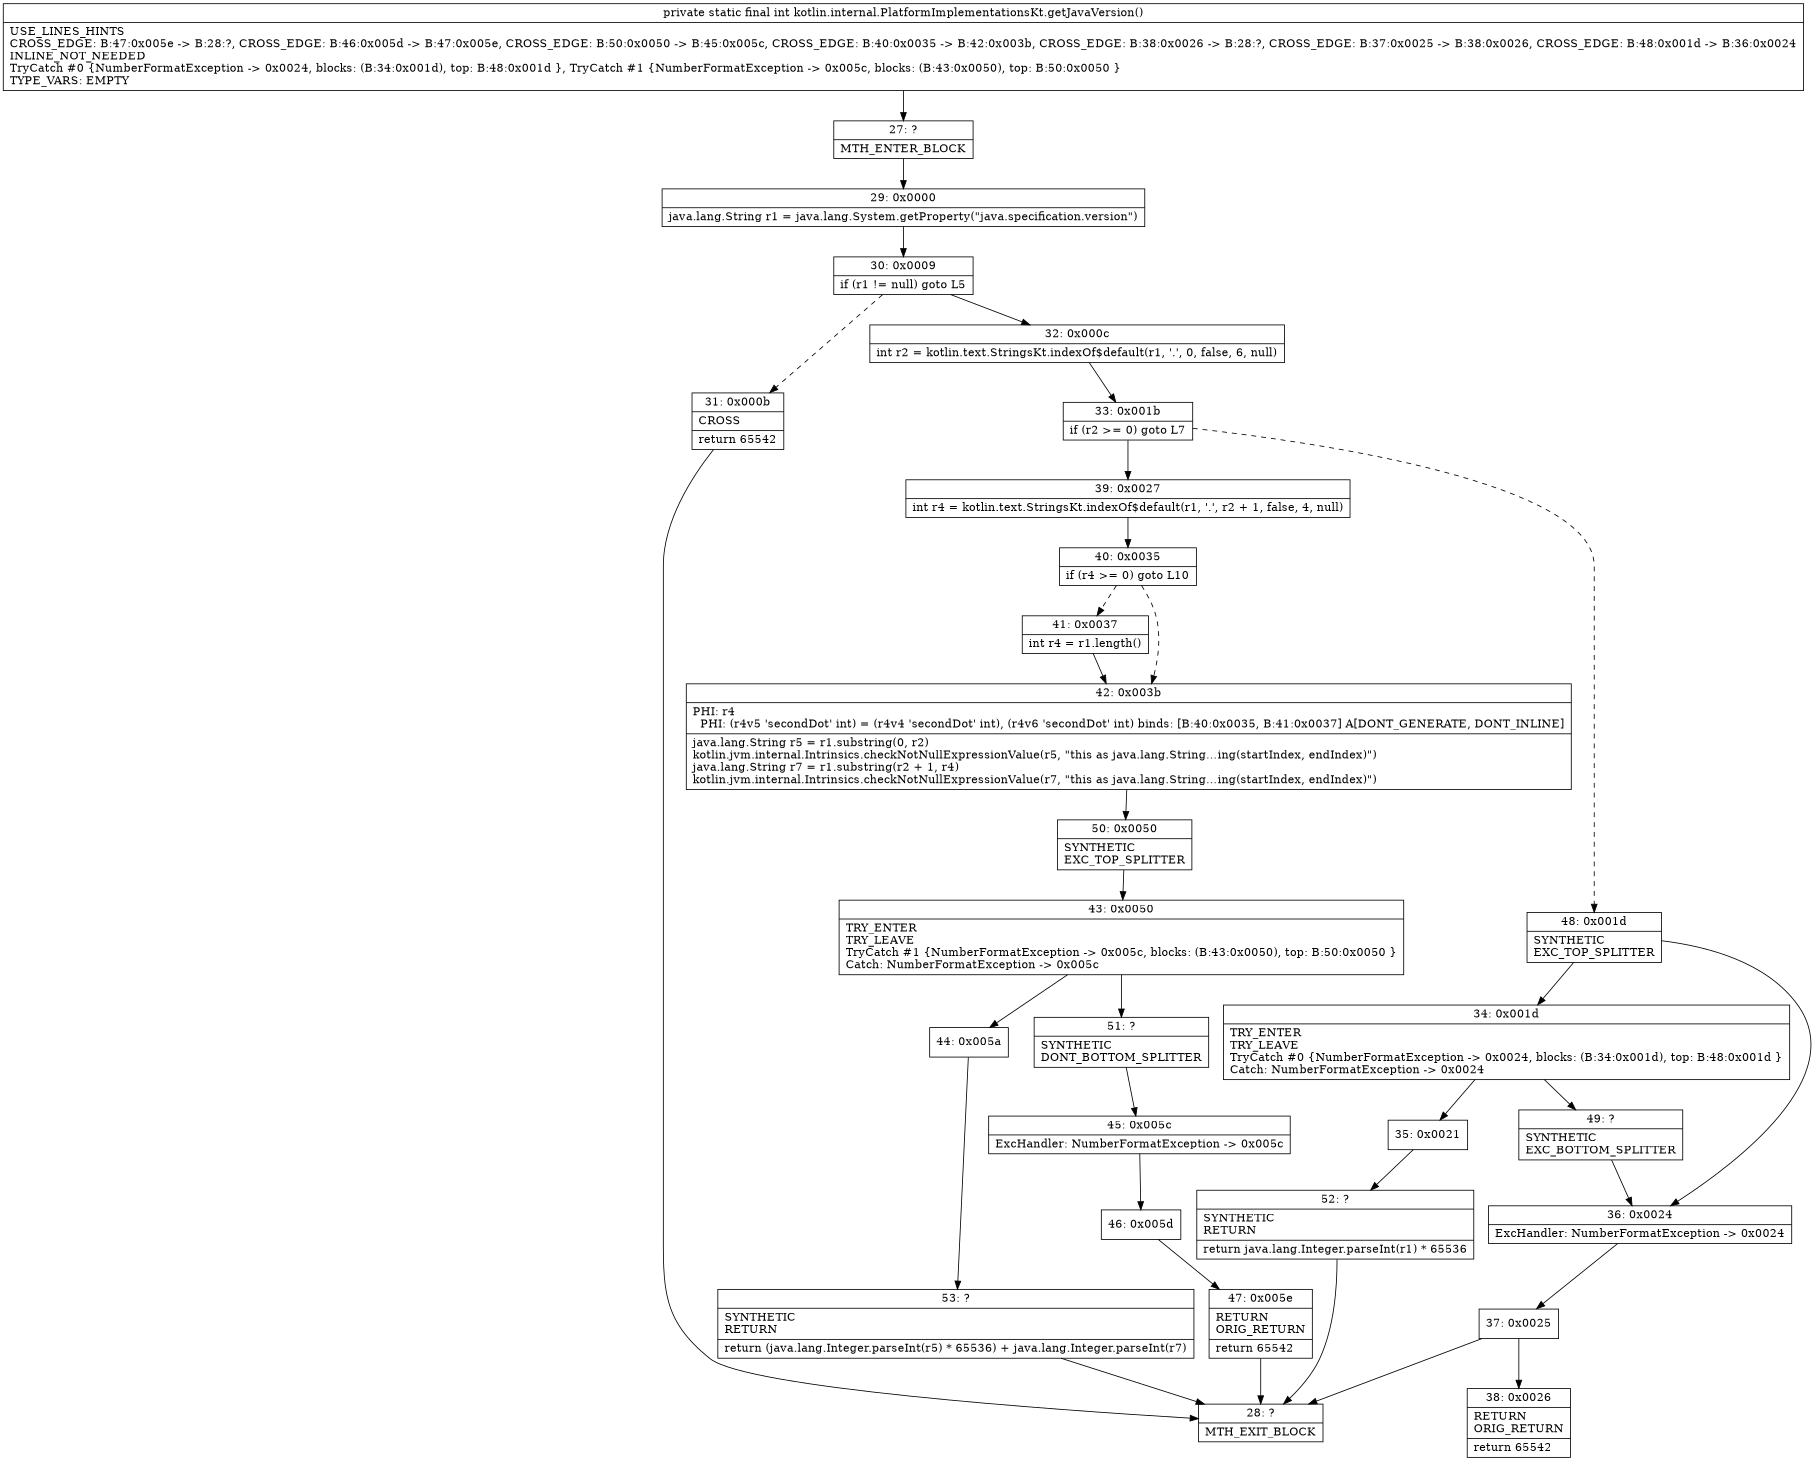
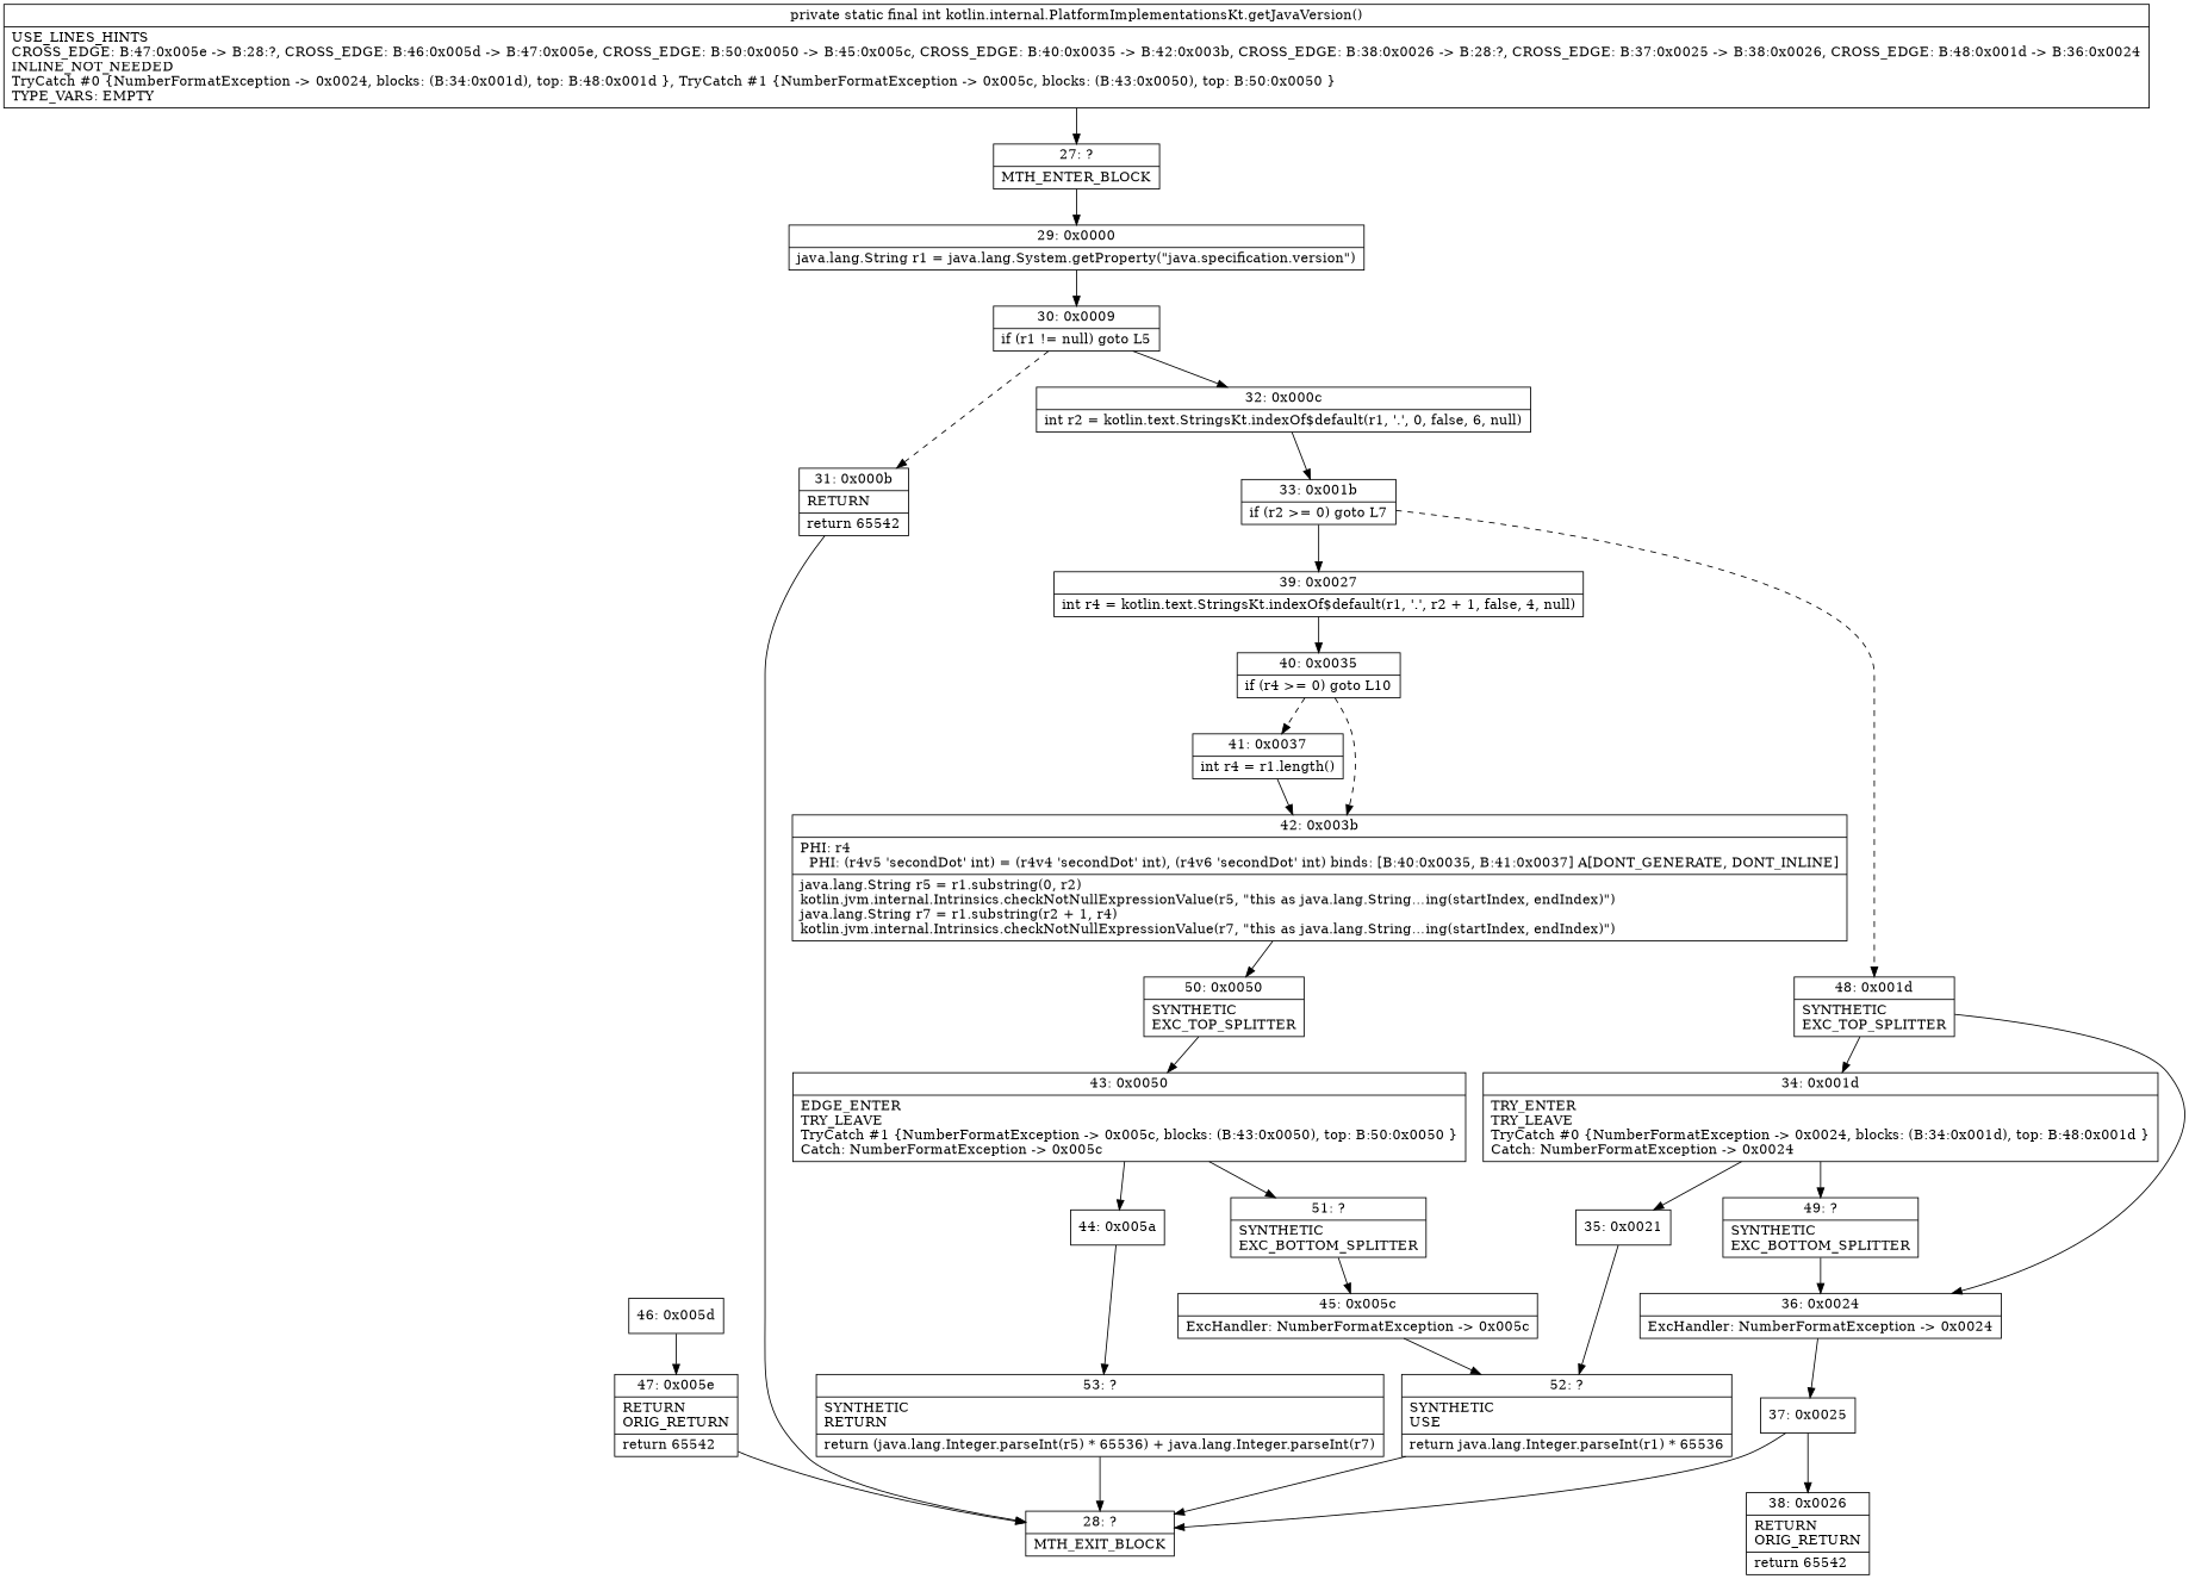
  digraph {
    node [shape=record]
    n1 [label="{27\:\ ?|MTH_ENTER_BLOCK\l}"]
    n2 [label="{29\:\ 0x0000|java.lang.String r1 = java.lang.System.getProperty(\"java.specification.version\")\l}"]
    n3 [label="{30\:\ 0x0009|if (r1 != null) goto L5\l}"]
-   n4 [label="{31\:\ 0x000b|CROSS\l|return 65542\l}"]
+   n4 [label="{31\:\ 0x000b|RETURN\l|return 65542\l}"]
    n5 [label="{32\:\ 0x000c|int r2 = kotlin.text.StringsKt.indexOf$default(r1, '.', 0, false, 6, null)\l}"]
    n6 [label="{28\:\ ?|MTH_EXIT_BLOCK\l}"]
    n7 [label="{33\:\ 0x001b|if (r2 \>= 0) goto L7\l}"]
    n8 [label="{39\:\ 0x0027|int r4 = kotlin.text.StringsKt.indexOf$default(r1, '.', r2 + 1, false, 4, null)\l}"]
    n9 [label="{48\:\ 0x001d|SYNTHETIC\lEXC_TOP_SPLITTER\l}"]
    n10 [label="{40\:\ 0x0035|if (r4 \>= 0) goto L10\l}"]
    n11 [label="{34\:\ 0x001d|TRY_ENTER\lTRY_LEAVE\lTryCatch #0 \{NumberFormatException \-\> 0x0024, blocks: (B:34:0x001d), top: B:48:0x001d \}\lCatch: NumberFormatException \-\> 0x0024\l}"]
    n12 [label="{36\:\ 0x0024|ExcHandler: NumberFormatException \-\> 0x0024\l}"]
    n13 [label="{41\:\ 0x0037|int r4 = r1.length()\l}"]
    n14 [label="{42\:\ 0x003b|PHI: r4 \l  PHI: (r4v5 'secondDot' int) = (r4v4 'secondDot' int), (r4v6 'secondDot' int) binds: [B:40:0x0035, B:41:0x0037] A[DONT_GENERATE, DONT_INLINE]\l|java.lang.String r5 = r1.substring(0, r2)\lkotlin.jvm.internal.Intrinsics.checkNotNullExpressionValue(r5, \"this as java.lang.String…ing(startIndex, endIndex)\")\ljava.lang.String r7 = r1.substring(r2 + 1, r4)\lkotlin.jvm.internal.Intrinsics.checkNotNullExpressionValue(r7, \"this as java.lang.String…ing(startIndex, endIndex)\")\l}"]
    n15 [label="{50\:\ 0x0050|SYNTHETIC\lEXC_TOP_SPLITTER\l}"]
-   n16 [label="{43\:\ 0x0050|TRY_ENTER\lTRY_LEAVE\lTryCatch #1 \{NumberFormatException \-\> 0x005c, blocks: (B:43:0x0050), top: B:50:0x0050 \}\lCatch: NumberFormatException \-\> 0x005c\l}"]
+   n16 [label="{43\:\ 0x0050|EDGE_ENTER\lTRY_LEAVE\lTryCatch #1 \{NumberFormatException \-\> 0x005c, blocks: (B:43:0x0050), top: B:50:0x0050 \}\lCatch: NumberFormatException \-\> 0x005c\l}"]
    n17 [label="{44\:\ 0x005a}"]
-   n18 [label="{51\:\ ?|SYNTHETIC\lDONT_BOTTOM_SPLITTER\l}"]
+   n18 [label="{51\:\ ?|SYNTHETIC\lEXC_BOTTOM_SPLITTER\l}"]
    n19 [label="{45\:\ 0x005c|ExcHandler: NumberFormatException \-\> 0x005c\l}"]
    n20 [label="{46\:\ 0x005d}"]
    n21 [label="{53\:\ ?|SYNTHETIC\lRETURN\l|return (java.lang.Integer.parseInt(r5) * 65536) + java.lang.Integer.parseInt(r7)\l}"]
    n22 [label="{47\:\ 0x005e|RETURN\lORIG_RETURN\l|return 65542\l}"]
    n23 [label="{35\:\ 0x0021}"]
    n24 [label="{49\:\ ?|SYNTHETIC\lEXC_BOTTOM_SPLITTER\l}"]
    n25 [label="{37\:\ 0x0025}"]
-   n26 [label="{52\:\ ?|SYNTHETIC\lRETURN\l|return java.lang.Integer.parseInt(r1) * 65536\l}"]
+   n26 [label="{52\:\ ?|SYNTHETIC\lUSE\l|return java.lang.Integer.parseInt(r1) * 65536\l}"]
    n27 [label="{38\:\ 0x0026|RETURN\lORIG_RETURN\l|return 65542\l}"]
    n28 [label="{private static final int kotlin.internal.PlatformImplementationsKt.getJavaVersion()  | USE_LINES_HINTS\lCROSS_EDGE: B:47:0x005e \-\> B:28:?, CROSS_EDGE: B:46:0x005d \-\> B:47:0x005e, CROSS_EDGE: B:50:0x0050 \-\> B:45:0x005c, CROSS_EDGE: B:40:0x0035 \-\> B:42:0x003b, CROSS_EDGE: B:38:0x0026 \-\> B:28:?, CROSS_EDGE: B:37:0x0025 \-\> B:38:0x0026, CROSS_EDGE: B:48:0x001d \-\> B:36:0x0024\lINLINE_NOT_NEEDED\lTryCatch #0 \{NumberFormatException \-\> 0x0024, blocks: (B:34:0x001d), top: B:48:0x001d \}, TryCatch #1 \{NumberFormatException \-\> 0x005c, blocks: (B:43:0x0050), top: B:50:0x0050 \}\lTYPE_VARS: EMPTY\l}"]
    n1 -> n2
    n2 -> n3
    n3 -> n4 [style=dashed]
    n3 -> n5
    n4 -> n6
    n5 -> n7
    n7 -> n8
    n7 -> n9 [style=dashed]
    n8 -> n10
    n9 -> n11
    n9 -> n12
    n10 -> n13 [style=dashed]
    n10 -> n14 [style=dashed]
    n11 -> n23
    n11 -> n24
    n12 -> n25
    n13 -> n14
    n14 -> n15
    n15 -> n16
    n16 -> n17
    n16 -> n18
    n17 -> n21
    n18 -> n19
-   n19 -> n20
+   n19 -> n26
    n20 -> n22
    n21 -> n6
    n22 -> n6
    n23 -> n26
    n24 -> n12
    n25 -> n6
    n25 -> n27
    n26 -> n6
    n28 -> n1
  }
